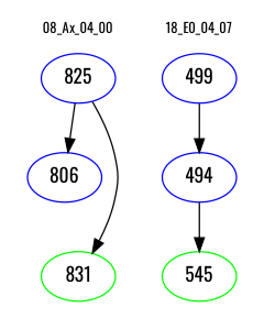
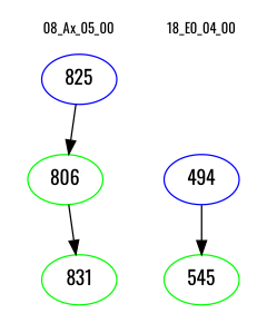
  digraph {
    fontname=Oswald
    node [color=blue fontname=Oswald]
    edge [color=black fontname=Oswald]
    n1 [label=825]
-   n2 [label=806]
+   n2 [color=green label=806]
    n3 [color=green label=831]
-   n4 [label=499]
    n5 [label=494]
    n6 [color=green label=545]
    subgraph cluster_1 {
      color=white
      fontsize=10
-     label="08_Ax_04_00"
+     label="08_Ax_05_00"
      n1
      n2
      n3
    }
    subgraph cluster_2 {
      color=white
      fontsize=10
-     label="18_E0_04_07"
-     n4
+     label="18_E0_04_00"
      n5
      n6
    }
    n1 -> n2
-   n1 -> n3
-   n4 -> n5
+   n2 -> n3
    n5 -> n6
  }
